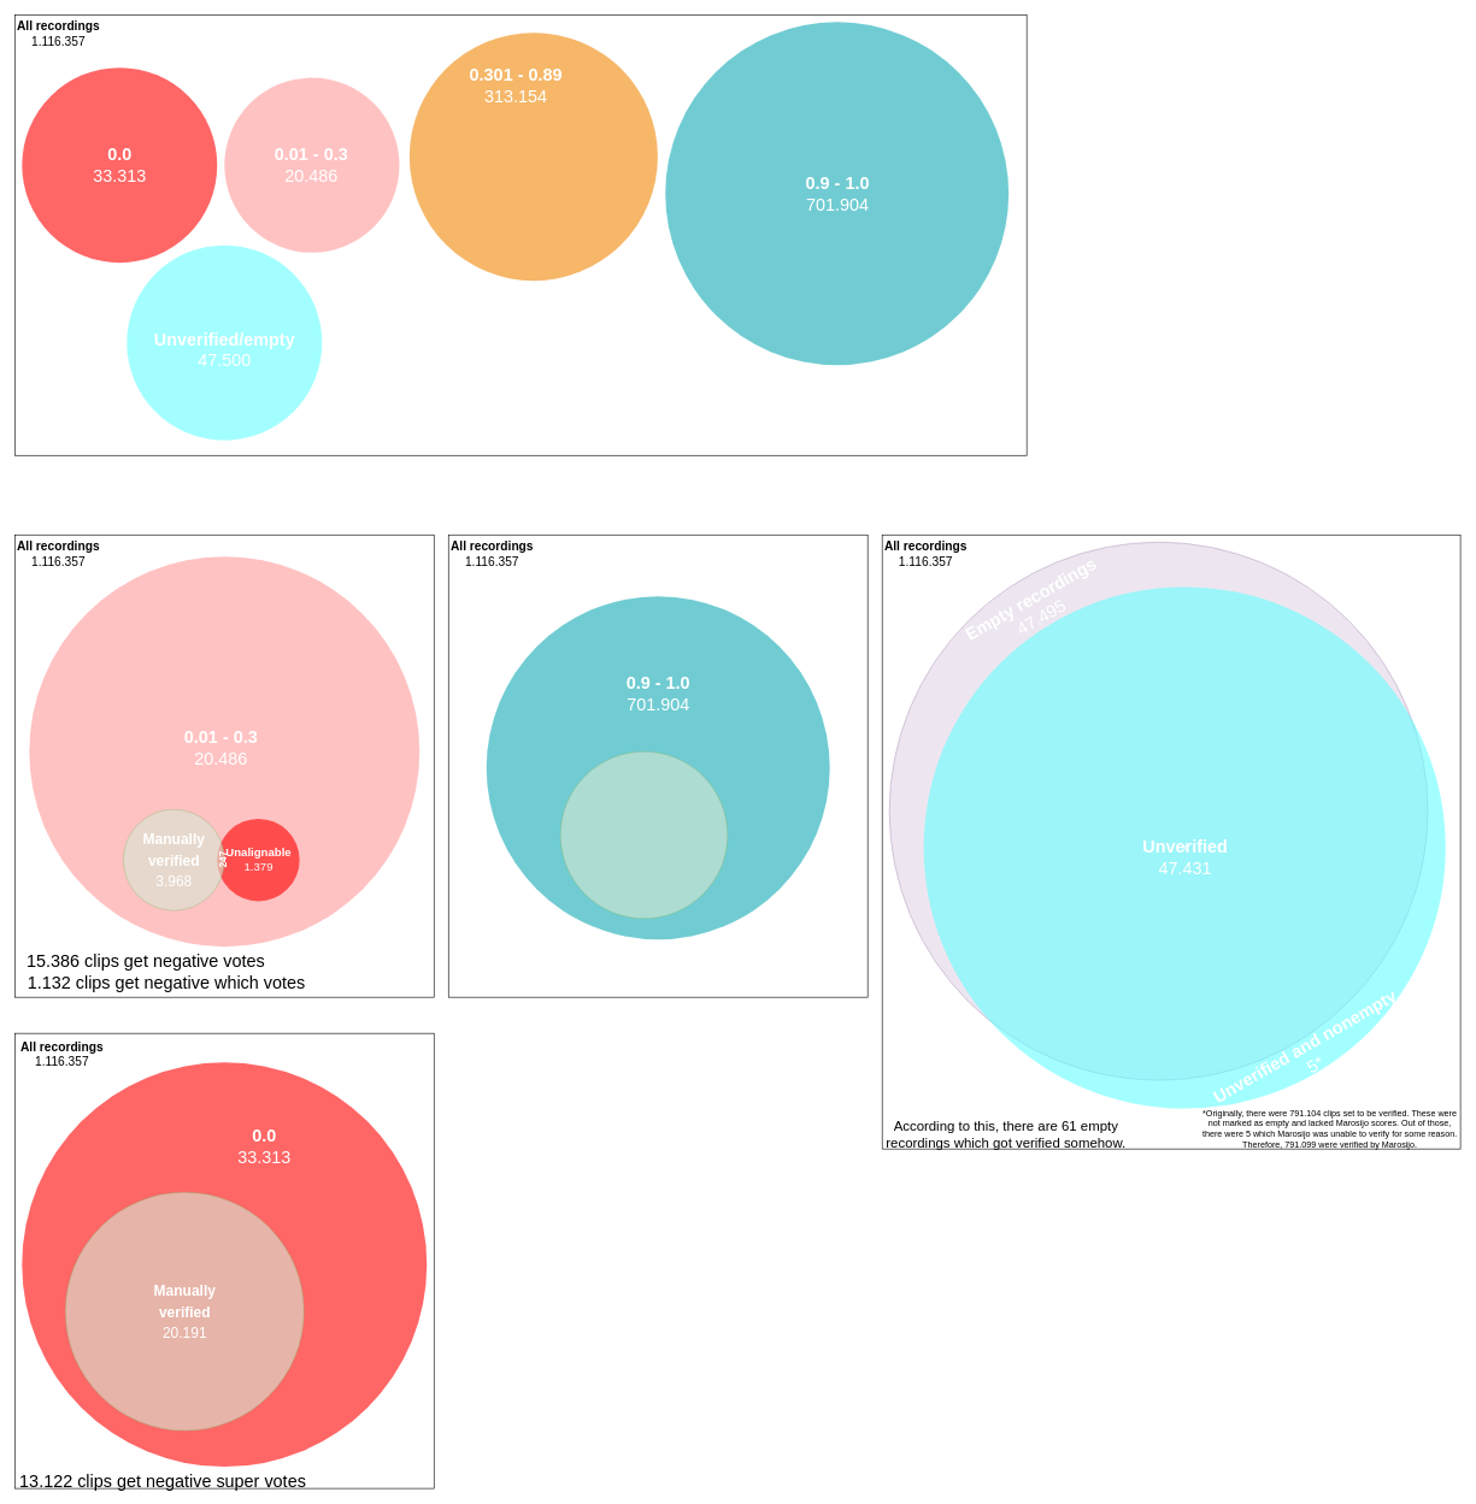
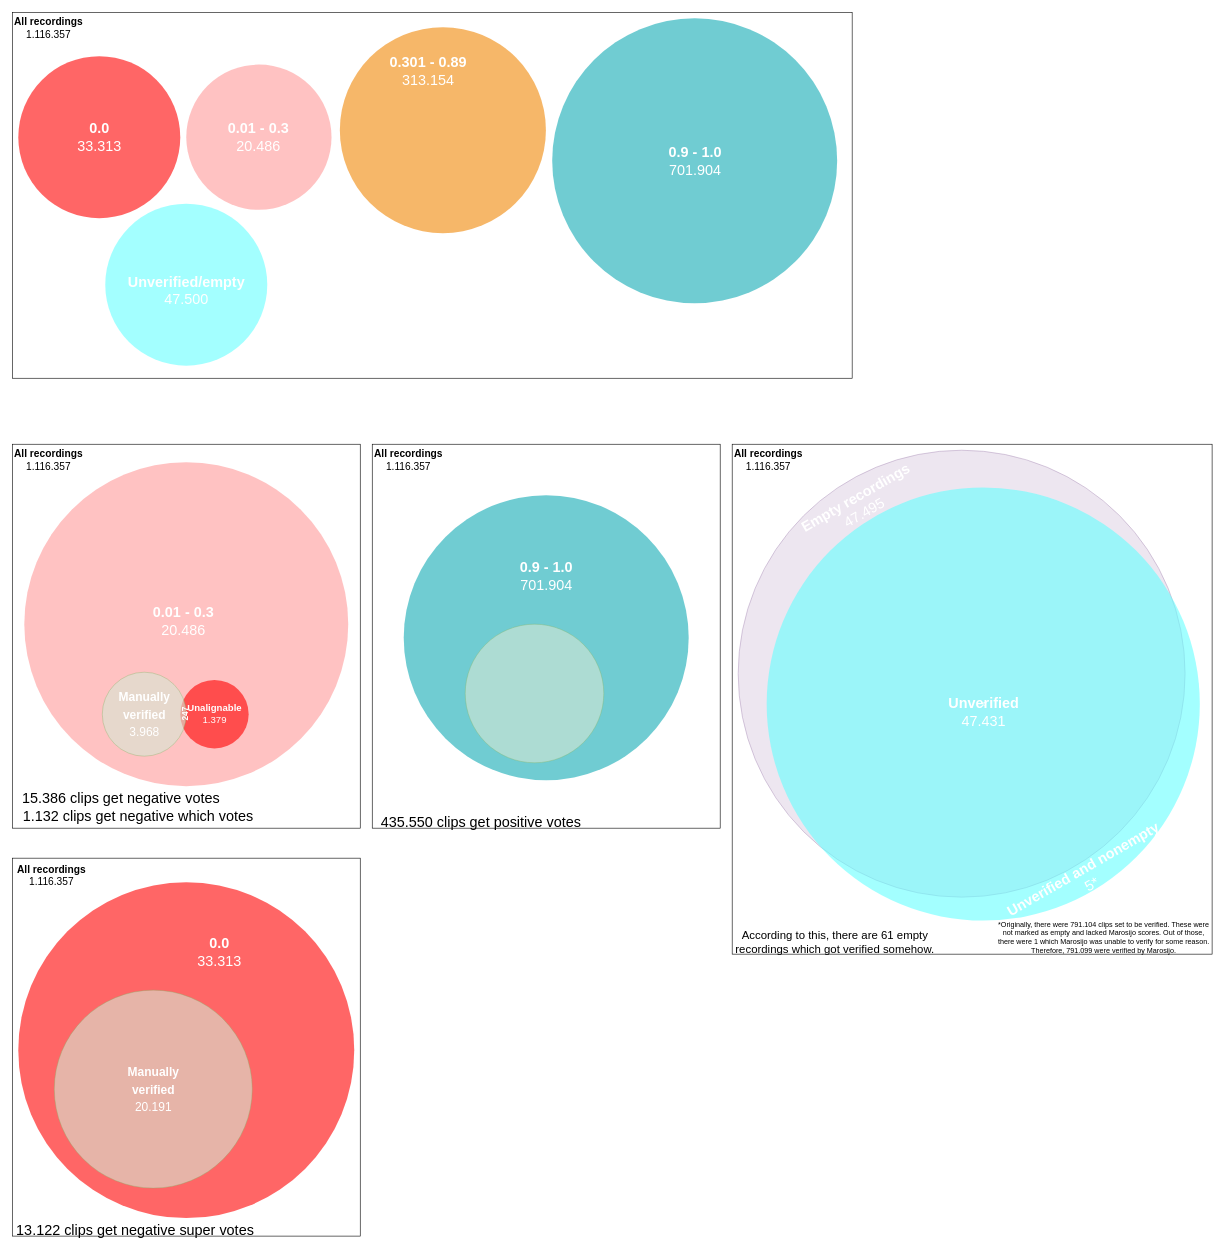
  <mxCell id="0" />
  <mxCell id="1" parent="0" />
  <mxCell id="2" value="" style="rounded=0;whiteSpace=wrap;html=1;" parent="1" vertex="1"><mxGeometry x="20" y="1430" width="580" height="630" as="geometry" /></mxCell>
  <mxCell id="3" value="" style="rounded=0;whiteSpace=wrap;html=1;" parent="1" vertex="1"><mxGeometry x="20" y="20" width="1400" height="610" as="geometry" /></mxCell>
  <mxCell id="4" value="" style="ellipse;fillColor=#F08705;opacity=60;strokeColor=none;html=1;fontColor=#FFFFFF;" parent="1" vertex="1"><mxGeometry x="566" y="44.75" width="343.5" height="343.5" as="geometry" /></mxCell>
  <mxCell id="5" value="" style="ellipse;fillColor=#12AAB5;opacity=60;strokeColor=none;html=1;fontColor=#FFFFFF;" parent="1" vertex="1"><mxGeometry x="920" y="30" width="475" height="475" as="geometry" /></mxCell>
  <mxCell id="6" value="" style="ellipse;opacity=60;strokeColor=none;html=1;fontColor=#FFFFFF;fillColor=#FF0000;" parent="1" vertex="1"><mxGeometry x="30" y="93.19" width="270" height="270" as="geometry" /></mxCell>
  <mxCell id="7" value="&lt;b&gt;0.9 - 1.0&lt;/b&gt;&lt;br&gt;701.904" style="text;fontSize=24;align=center;verticalAlign=middle;html=1;fontColor=#FFFFFF;" parent="1" vertex="1"><mxGeometry x="1062.5" y="237.13" width="190" height="60.75" as="geometry" /></mxCell>
  <mxCell id="8" value="&lt;div style=&quot;font-size: 17px;&quot;&gt;&lt;b style=&quot;font-size: 17px;&quot;&gt;All recordings&lt;br style=&quot;font-size: 17px;&quot;&gt;&lt;/b&gt;1.116.357&lt;br style=&quot;font-size: 17px;&quot;&gt;&lt;b style=&quot;font-size: 17px;&quot;&gt;&lt;/b&gt;&lt;/div&gt;" style="text;html=1;strokeColor=none;fillColor=none;align=center;verticalAlign=middle;whiteSpace=wrap;rounded=0;fontSize=17;" parent="1" vertex="1"><mxGeometry x="20" y="37" width="120.5" height="20" as="geometry" /></mxCell>
  <mxCell id="9" value="&lt;div&gt;&lt;b&gt;0.0&lt;/b&gt;&lt;/div&gt;&lt;div&gt;33.313&lt;br&gt;&lt;/div&gt;" style="text;fontSize=24;align=center;verticalAlign=middle;html=1;fontColor=#FFFFFF;" parent="1" vertex="1"><mxGeometry x="70" y="193.19" width="190" height="70" as="geometry" /></mxCell>
  <mxCell id="10" value="" style="ellipse;opacity=60;strokeColor=none;html=1;fontColor=#FFFFFF;fillColor=#FF9999;" parent="1" vertex="1"><mxGeometry x="310" y="107.13" width="242.12" height="242.12" as="geometry" /></mxCell>
  <mxCell id="11" value="&lt;div&gt;&lt;b&gt;0.01 - 0.3&lt;/b&gt;&lt;/div&gt;&lt;div&gt;20.486&lt;br&gt;&lt;/div&gt;" style="text;fontSize=24;align=center;verticalAlign=middle;html=1;fontColor=#FFFFFF;" parent="1" vertex="1"><mxGeometry x="335" y="193.19" width="190" height="70" as="geometry" /></mxCell>
  <mxCell id="12" value="&lt;b&gt;0.301 - 0.89&lt;br&gt;&lt;/b&gt;&lt;div&gt;313.154&lt;br&gt;&lt;/div&gt;" style="text;fontSize=24;align=center;verticalAlign=middle;html=1;fontColor=#FFFFFF;" parent="1" vertex="1"><mxGeometry x="617.75" y="83.19" width="190" height="70" as="geometry" /></mxCell>
  <mxCell id="13" value="" style="ellipse;opacity=60;strokeColor=none;html=1;fontColor=#FFFFFF;fillColor=#66FFFF;" parent="1" vertex="1"><mxGeometry x="175" y="339" width="270" height="270" as="geometry" /></mxCell>
  <mxCell id="14" value="&lt;div&gt;&lt;br&gt;&lt;/div&gt;&lt;div&gt;&lt;b&gt;Unverified/empty&lt;/b&gt;&lt;br&gt;&lt;/div&gt;&lt;div&gt;47.500&lt;br&gt;&lt;/div&gt;" style="text;fontSize=24;align=center;verticalAlign=middle;html=1;fontColor=#FFFFFF;" parent="1" vertex="1"><mxGeometry x="215" y="435" width="190" height="70" as="geometry" /></mxCell>
  <mxCell id="15" value="" style="rounded=0;whiteSpace=wrap;html=1;" parent="1" vertex="1"><mxGeometry x="20" y="740" width="580" height="640" as="geometry" /></mxCell>
  <mxCell id="16" value="&lt;div style=&quot;font-size: 17px;&quot;&gt;&lt;b style=&quot;font-size: 17px;&quot;&gt;All recordings&lt;br style=&quot;font-size: 17px;&quot;&gt;&lt;/b&gt;1.116.357&lt;br style=&quot;font-size: 17px;&quot;&gt;&lt;b style=&quot;font-size: 17px;&quot;&gt;&lt;/b&gt;&lt;/div&gt;" style="text;html=1;strokeColor=none;fillColor=none;align=center;verticalAlign=middle;whiteSpace=wrap;rounded=0;fontSize=17;" parent="1" vertex="1"><mxGeometry x="20" y="757" width="120.5" height="20" as="geometry" /></mxCell>
  <mxCell id="17" value="" style="ellipse;opacity=60;strokeColor=none;html=1;fontColor=#FFFFFF;fillColor=#FF9999;" parent="1" vertex="1"><mxGeometry x="40" y="770" width="540" height="540" as="geometry" /></mxCell>
  <mxCell id="18" value="&lt;div&gt;&lt;b&gt;0.01 - 0.3&lt;/b&gt;&lt;/div&gt;&lt;div&gt;20.486&lt;br&gt;&lt;/div&gt;" style="text;fontSize=24;align=center;verticalAlign=middle;html=1;fontColor=#FFFFFF;" parent="1" vertex="1"><mxGeometry x="210" y="1000" width="190" height="70" as="geometry" /></mxCell>
  <mxCell id="19" value="&lt;font style=&quot;font-size: 16px&quot;&gt;&lt;b&gt;Unalignable&lt;/b&gt;&lt;br&gt;1.379&lt;br&gt;&lt;/font&gt;" style="ellipse;opacity=60;strokeColor=none;html=1;fontColor=#FFFFFF;fillColor=#FF0000;" parent="1" vertex="1"><mxGeometry x="300" y="1133" width="114" height="114" as="geometry" /></mxCell>
  <mxCell id="20" value="" style="rounded=0;whiteSpace=wrap;html=1;" parent="1" vertex="1"><mxGeometry x="620" y="740" width="580" height="640" as="geometry" /></mxCell>
  <mxCell id="21" value="&lt;div style=&quot;font-size: 17px;&quot;&gt;&lt;b style=&quot;font-size: 17px;&quot;&gt;All recordings&lt;br style=&quot;font-size: 17px;&quot;&gt;&lt;/b&gt;1.116.357&lt;br style=&quot;font-size: 17px;&quot;&gt;&lt;b style=&quot;font-size: 17px;&quot;&gt;&lt;/b&gt;&lt;/div&gt;" style="text;html=1;strokeColor=none;fillColor=none;align=center;verticalAlign=middle;whiteSpace=wrap;rounded=0;fontSize=17;" parent="1" vertex="1"><mxGeometry x="620" y="757" width="120.5" height="20" as="geometry" /></mxCell>
  <mxCell id="22" value="" style="ellipse;fillColor=#12AAB5;opacity=60;strokeColor=none;html=1;fontColor=#FFFFFF;" parent="1" vertex="1"><mxGeometry x="672.5" y="825" width="475" height="475" as="geometry" /></mxCell>
  <mxCell id="23" value="&lt;b&gt;0.9 - 1.0&lt;/b&gt;&lt;br&gt;701.904" style="text;fontSize=24;align=center;verticalAlign=middle;html=1;fontColor=#FFFFFF;" parent="1" vertex="1"><mxGeometry x="815" y="930" width="190" height="60.75" as="geometry" /></mxCell>
  <mxCell id="24" value="" style="ellipse;fillColor=#d5e8d4;opacity=60;strokeColor=#82b366;html=1;" parent="1" vertex="1"><mxGeometry x="775" y="1040" width="230.99" height="230.99" as="geometry" /></mxCell>
  <mxCell id="25" value="" style="rounded=0;whiteSpace=wrap;html=1;" parent="1" vertex="1"><mxGeometry x="1220" y="740" width="800" height="850" as="geometry" /></mxCell>
  <mxCell id="26" value="&lt;div style=&quot;font-size: 17px;&quot;&gt;&lt;b style=&quot;font-size: 17px;&quot;&gt;All recordings&lt;br style=&quot;font-size: 17px;&quot;&gt;&lt;/b&gt;1.116.357&lt;br style=&quot;font-size: 17px;&quot;&gt;&lt;b style=&quot;font-size: 17px;&quot;&gt;&lt;/b&gt;&lt;/div&gt;" style="text;html=1;strokeColor=none;fillColor=none;align=center;verticalAlign=middle;whiteSpace=wrap;rounded=0;fontSize=17;" parent="1" vertex="1"><mxGeometry x="1220" y="757" width="120.5" height="20" as="geometry" /></mxCell>
  <mxCell id="27" value="" style="ellipse;fillColor=#e1d5e7;opacity=60;strokeColor=#9673a6;html=1;" parent="1" vertex="1"><mxGeometry x="1230" y="750" width="745" height="745" as="geometry" /></mxCell>
  <mxCell id="28" value="&lt;b&gt;Empty recordings&lt;/b&gt;&lt;br&gt;47.495" style="text;fontSize=24;align=center;verticalAlign=middle;html=1;fontColor=#FFFFFF;rotation=-30;" parent="1" vertex="1"><mxGeometry x="1337.5" y="812" width="190" height="60.75" as="geometry" /></mxCell>
  <mxCell id="29" value="z" style="ellipse;opacity=60;strokeColor=none;html=1;fontColor=#FFFFFF;fillColor=#66FFFF;" parent="1" vertex="1"><mxGeometry x="1277.5" y="812" width="722" height="722" as="geometry" /></mxCell>
  <mxCell id="30" value="&lt;div&gt;&lt;br&gt;&lt;/div&gt;&lt;div&gt;&lt;b&gt;Unverified&lt;/b&gt;&lt;br&gt;&lt;/div&gt;&lt;div&gt;47.431&lt;br&gt;&lt;/div&gt;" style="text;fontSize=24;align=center;verticalAlign=middle;html=1;fontColor=#FFFFFF;rotation=0;" parent="1" vertex="1"><mxGeometry x="1543.5" y="1138" width="190" height="70" as="geometry" /></mxCell>
  <mxCell id="31" value="&lt;div&gt;&lt;br&gt;&lt;/div&gt;&lt;div&gt;&lt;b&gt;Unverified and nonempty&lt;/b&gt;&lt;br&gt;&lt;/div&gt;5*" style="text;fontSize=24;align=center;verticalAlign=middle;html=1;fontColor=#FFFFFF;rotation=-30;" parent="1" vertex="1"><mxGeometry x="1710" y="1414" width="190" height="70" as="geometry" /></mxCell>
  <mxCell id="32" value="" style="ellipse;fillColor=#d5e8d4;opacity=60;strokeColor=#82b366;html=1;" parent="1" vertex="1"><mxGeometry x="170" y="1120" width="140" height="140" as="geometry" /></mxCell>
  <mxCell id="33" value="&lt;font style=&quot;font-size: 20px&quot;&gt;&lt;b&gt;Manually&lt;br&gt;verified&lt;/b&gt;&lt;br&gt;3.968&lt;/font&gt;" style="text;fontSize=24;align=center;verticalAlign=middle;html=1;fontColor=#FFFFFF;" parent="1" vertex="1"><mxGeometry x="145" y="1149" width="190" height="81.99" as="geometry" /></mxCell>
  <mxCell id="34" value="" style="ellipse;opacity=60;strokeColor=none;html=1;fontColor=#FFFFFF;fillColor=#FF0000;" parent="1" vertex="1"><mxGeometry x="30" y="1470" width="560" height="560" as="geometry" /></mxCell>
  <mxCell id="35" value="&lt;div&gt;&lt;b&gt;0.0&lt;/b&gt;&lt;/div&gt;&lt;div&gt;33.313&lt;/div&gt;" style="text;fontSize=24;align=center;verticalAlign=middle;html=1;fontColor=#FFFFFF;" parent="1" vertex="1"><mxGeometry x="270" y="1552" width="190" height="70" as="geometry" /></mxCell>
  <mxCell id="36" value="&lt;div style=&quot;font-size: 17px;&quot;&gt;&lt;b style=&quot;font-size: 17px;&quot;&gt;All recordings&lt;br style=&quot;font-size: 17px;&quot;&gt;&lt;/b&gt;1.116.357&lt;br style=&quot;font-size: 17px;&quot;&gt;&lt;b style=&quot;font-size: 17px;&quot;&gt;&lt;/b&gt;&lt;/div&gt;" style="text;html=1;strokeColor=none;fillColor=none;align=center;verticalAlign=middle;whiteSpace=wrap;rounded=0;fontSize=17;" parent="1" vertex="1"><mxGeometry x="24.5" y="1450" width="120.5" height="20" as="geometry" /></mxCell>
  <mxCell id="37" value="" style="ellipse;fillColor=#d5e8d4;opacity=60;strokeColor=#82b366;html=1;" parent="1" vertex="1"><mxGeometry x="90" y="1650" width="330" height="330" as="geometry" /></mxCell>
  <mxCell id="38" value="&lt;font style=&quot;font-size: 20px&quot;&gt;&lt;b&gt;Manually&lt;br&gt;verified&lt;/b&gt;&lt;br&gt;20.191&lt;/font&gt;" style="text;fontSize=24;align=center;verticalAlign=middle;html=1;fontColor=#FFFFFF;" parent="1" vertex="1"><mxGeometry x="160" y="1774" width="190" height="81.99" as="geometry" /></mxCell>
  <mxCell id="39" value="&lt;font style=&quot;font-size: 19px&quot;&gt;According to this, there are 61 empty recordings which got verified somehow.&lt;br&gt;&lt;/font&gt;" style="text;html=1;strokeColor=none;fillColor=none;align=center;verticalAlign=middle;whiteSpace=wrap;rounded=0;" parent="1" vertex="1"><mxGeometry x="1210" y="1560" width="362.5" height="20" as="geometry" /></mxCell>
- <mxCell id="40" value="*Originally, there were 791.104 clips set to be verified. These were not marked as empty and lacked Marosijo scores. Out of those, there were 5 which Marosijo was unable to verify for some reason. Therefore, 791.099 were verified by Marosijo." style="text;html=1;strokeColor=none;fillColor=none;align=center;verticalAlign=middle;whiteSpace=wrap;rounded=0;" parent="1" vertex="1"><mxGeometry x="1657.5" y="1552" width="362.5" height="20" as="geometry" /></mxCell>
+ <mxCell id="40" value="*Originally, there were 791.104 clips set to be verified. These were not marked as empty and lacked Marosijo scores. Out of those, there were 1 which Marosijo was unable to verify for some reason. Therefore, 791.099 were verified by Marosijo." style="text;html=1;strokeColor=none;fillColor=none;align=center;verticalAlign=middle;whiteSpace=wrap;rounded=0;" parent="1" vertex="1"><mxGeometry x="1657.5" y="1552" width="362.5" height="20" as="geometry" /></mxCell>
  <mxCell id="41" value="&lt;font style=&quot;font-size: 14px&quot;&gt;247&lt;/font&gt;" style="text;fontSize=24;align=center;verticalAlign=middle;html=1;fontColor=#FFFFFF;rotation=-90;fontStyle=1" vertex="1" parent="1"><mxGeometry x="210" y="1149" width="190" height="81.99" as="geometry" /></mxCell>
+ <mxCell id="42" value="&lt;font style=&quot;font-size: 24px&quot;&gt;435.550 clips get positive votes&lt;/font&gt;" style="text;html=1;strokeColor=none;fillColor=none;align=center;verticalAlign=middle;whiteSpace=wrap;rounded=0;" vertex="1" parent="1"><mxGeometry x="620" y="1360" width="362.5" height="20" as="geometry" /></mxCell>
  <mxCell id="43" value="&lt;font style=&quot;font-size: 24px&quot;&gt;15.386 clips get negative votes&lt;/font&gt;" style="text;html=1;strokeColor=none;fillColor=none;align=center;verticalAlign=middle;whiteSpace=wrap;rounded=0;" vertex="1" parent="1"><mxGeometry x="20" y="1320" width="362.5" height="20" as="geometry" /></mxCell>
  <mxCell id="44" value="&lt;font style=&quot;font-size: 24px&quot;&gt;1.132 clips get negative which votes&lt;br&gt;&lt;/font&gt;" style="text;html=1;strokeColor=none;fillColor=none;align=center;verticalAlign=middle;whiteSpace=wrap;rounded=0;" vertex="1" parent="1"><mxGeometry x="20" y="1350" width="420" height="20" as="geometry" /></mxCell>
  <mxCell id="45" value="&lt;font style=&quot;font-size: 24px&quot;&gt;13.122 &lt;/font&gt;&lt;font style=&quot;font-size: 24px&quot;&gt;clips get negative super votes&lt;/font&gt;" style="text;html=1;strokeColor=none;fillColor=none;align=center;verticalAlign=middle;whiteSpace=wrap;rounded=0;" vertex="1" parent="1"><mxGeometry x="20" y="2040" width="410" height="20" as="geometry" /></mxCell>
